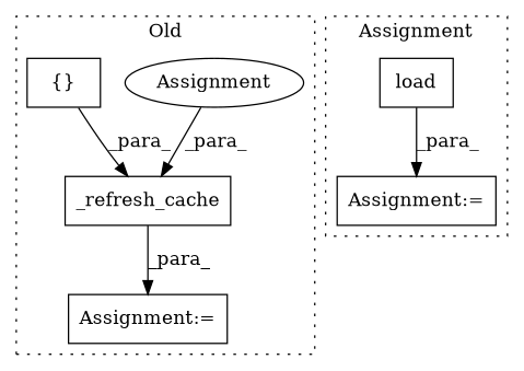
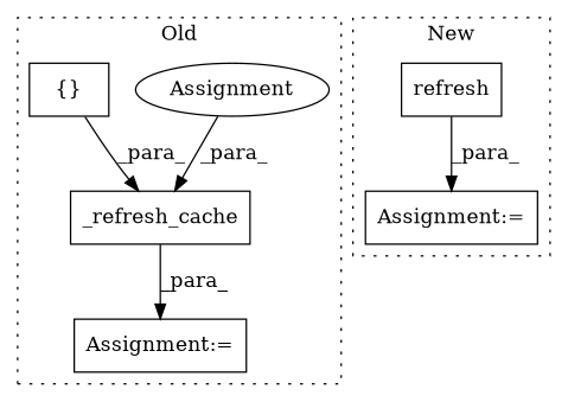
  digraph {
    node [a=32 l=1 shape=box]
    n1 [l="15,1" label=_refresh_cache s="4021,4076"]
    n2 [a=34 label=Assignment s=4075 shape=ellipse]
    n3 [a=4 l="1,1" label="{}" s="4045,4073"]
    n4 [a=7 l=2 label="Assignment:=" s=4019]
-   n5 [l="5,1" label=load s="3969,3986"]
+   n5 [l="5,1" label=refresh s="3969,3986"]
    n6 [a=7 label="Assignment:=" s=3961]
    subgraph cluster_1 {
      label=Old
      style=dotted
      n1
      n2
      n3
      n4
    }
    subgraph cluster_2 {
-     label=Assignment
+     label=New
      style=dotted
      n5
      n6
    }
    n1 -> n4 [label=_para_]
    n2 -> n1 [label=_para_]
    n3 -> n1 [label=_para_]
    n5 -> n6 [label=_para_]
  }
